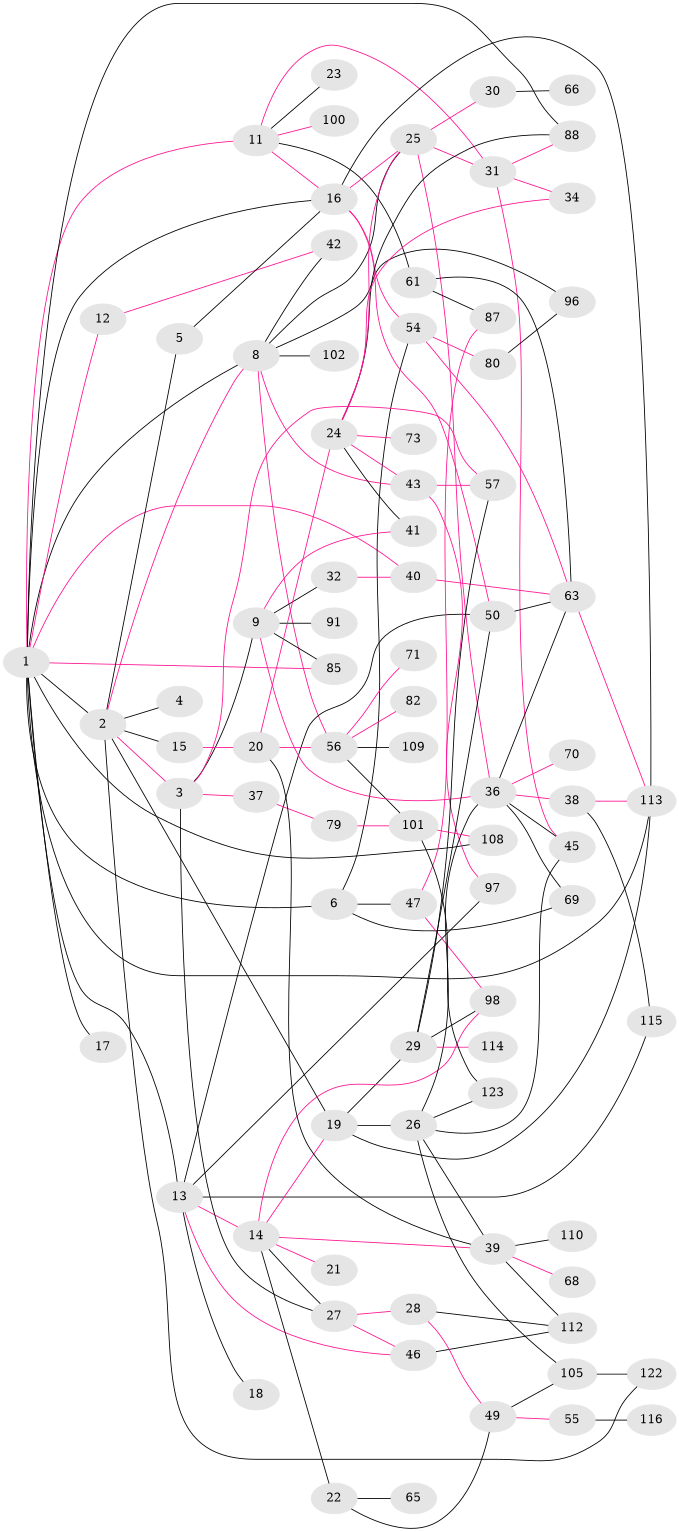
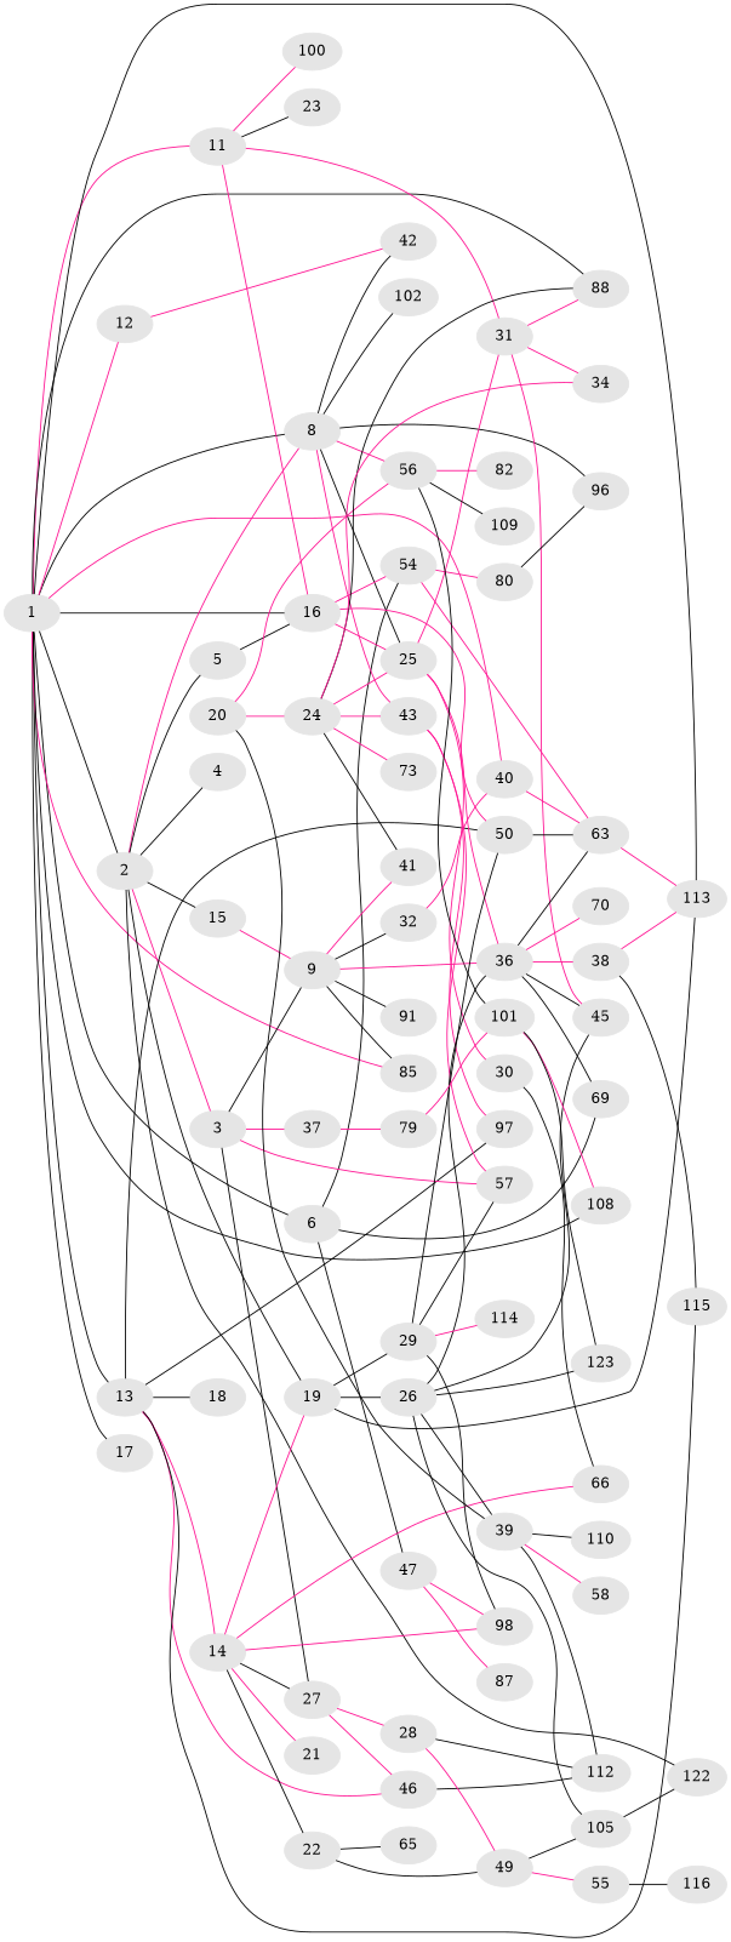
  graph {
    rankdir=LR
    node [color=gray90 style=filled]
    edge [color=black]
    1 [super="+10"]
    2 [super="+64"]
    6 [super="+7"]
    8 [super="+59"]
    11 [super="+89"]
    12 [super="+83"]
    13 [super="+35"]
    16 [super="+72"]
    17
    40 [super="+81"]
    85 [super="+92"]
    88 [super="+118"]
    108
    113 [super="+114"]
    3 [super="+84"]
    4
    5
    15
    19
    122
    47 [super="+78"]
    54 [super="+75"]
    69
    25 [super="+77"]
    42
    43 [super="+119"]
    56 [super="+76"]
    96
    102
    23
    31 [super="+52"]
-   61 [super="+67"]
    100
    14 [super="+106"]
    18
    46
    50 [super="+53"]
    97
    115
    63 [super="+93"]
    9 [super="+60"]
    27
    37 [super="+68"]
    57
    20 [super="+94"]
    26 [super="+86"]
    29 [super="+33"]
    32
    36 [super="+48"]
    41
    91
    28
    79
    98
    87 [super="+103"]
    80 [super="+121"]
    30
-   71
    82 [super="+95"]
    101 [super="+107"]
    109
    45 [super="+62"]
    38 [super="+51"]
    70 [super="+120"]
    34
    21
    22 [super="+117"]
    66 [super="+74"]
    112
    49 [super="+90"]
    65
    24 [super="+44"]
    39 [super="+99"]
    105 [super="+111"]
    123
    n76 [label=114]
    73
-   58 [label=68]
+   58
    110
    55
    116
    1 -- 2
    1 -- 6
    1 -- 8
    1 -- 11 [color=deeppink]
    1 -- 12 [color=deeppink]
    1 -- 13
    1 -- 16
    1 -- 17
    1 -- 40 [color=deeppink]
    1 -- 85 [color=deeppink]
    1 -- 88
    1 -- 108
    1 -- 113
    2 -- 8 [color=deeppink]
    2 -- 3 [color=deeppink]
    2 -- 4
    2 -- 5
    2 -- 15
    2 -- 19
    2 -- 122
    6 -- 47
    6 -- 54
    6 -- 69
    8 -- 25
    8 -- 42
    8 -- 43 [color=deeppink]
    8 -- 56 [color=deeppink]
    8 -- 96
    8 -- 102
    11 -- 16 [color=deeppink]
    11 -- 23
    11 -- 31 [color=deeppink]
-   11 -- 61
    11 -- 100 [color=deeppink]
    12 -- 42 [color=deeppink]
    13 -- 14 [color=deeppink]
    13 -- 18
    13 -- 46 [color=deeppink]
    13 -- 50
    13 -- 97
    13 -- 115
-   16 -- 113
    16 -- 54 [color=deeppink]
    16 -- 25 [color=deeppink]
    16 -- 50 [color=deeppink]
    40 -- 63 [color=deeppink]
    3 -- 9
    3 -- 27
    3 -- 37 [color=deeppink]
    3 -- 57 [color=deeppink]
    5 -- 16
-   15 -- 20 [color=deeppink]
+   15 -- 9 [color=deeppink]
    19 -- 113
    19 -- 26
    19 -- 29
    47 -- 98 [color=deeppink]
    47 -- 87 [color=deeppink]
    54 -- 63 [color=deeppink]
    54 -- 80 [color=deeppink]
    25 -- 31 [color=deeppink]
    25 -- 36 [color=deeppink]
    25 -- 30 [color=deeppink]
    43 -- 97 [color=deeppink]
    43 -- 57 [color=deeppink]
-   56 -- 71 [color=deeppink]
    56 -- 82 [color=deeppink]
    56 -- 101
    56 -- 109
    31 -- 88 [color=deeppink]
    31 -- 45 [color=deeppink]
    31 -- 34 [color=deeppink]
-   61 -- 63
-   61 -- 87
    14 -- 19 [color=deeppink]
    14 -- 27
    14 -- 98 [color=deeppink]
    14 -- 21 [color=deeppink]
    14 -- 22
-   14 -- 39 [color=deeppink]
+   14 -- 66 [color=deeppink]
    46 -- 112
    50 -- 63
    63 -- 113 [color=deeppink]
    9 -- 85
    9 -- 32
    9 -- 36 [color=deeppink]
    9 -- 41 [color=deeppink]
    9 -- 91
    27 -- 46 [color=deeppink]
    27 -- 28 [color=deeppink]
    37 -- 79 [color=deeppink]
    20 -- 56 [color=deeppink]
    20 -- 24 [color=deeppink]
    20 -- 39
    26 -- 36
    26 -- 45
    26 -- 39
    26 -- 105 [weight=2]
    26 -- 123
    29 -- 50
    29 -- 57
    29 -- 98
    29 -- n76 [color=deeppink]
    32 -- 40 [color=deeppink]
    36 -- 69
    36 -- 63
    36 -- 45
    36 -- 38 [color=deeppink]
    36 -- 70 [color=deeppink]
    28 -- 112
    28 -- 49 [color=deeppink]
    79 -- 101 [color=deeppink]
    80 -- 96
    30 -- 66
    101 -- 108 [color=deeppink]
    101 -- 123
    38 -- 113 [color=deeppink]
    38 -- 115
    22 -- 49
    22 -- 65
    49 -- 105
    49 -- 55 [color=deeppink]
    24 -- 88
    24 -- 25 [color=deeppink]
    24 -- 43 [color=deeppink]
    24 -- 41
    24 -- 34 [color=deeppink]
    24 -- 73 [color=deeppink]
    39 -- 112
    39 -- 58 [color=deeppink]
    39 -- 110
    105 -- 122
    55 -- 116
  }
